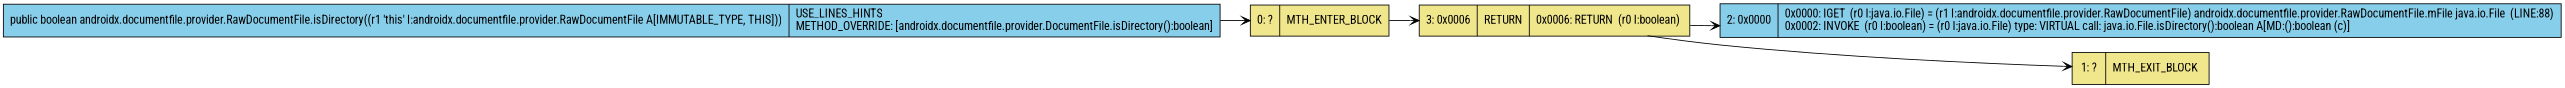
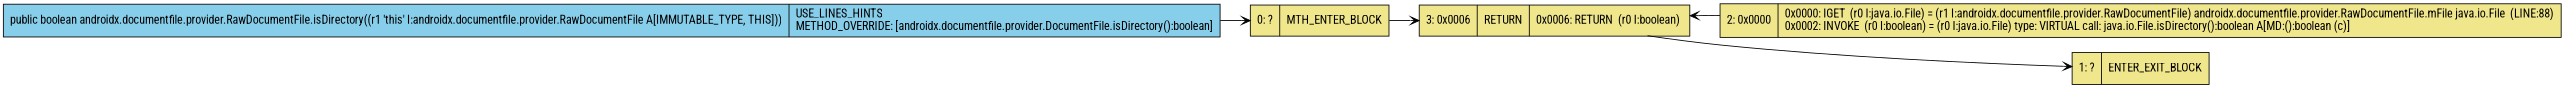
  digraph {
    fontname="Roboto Condensed"
    rankdir=LR
    node [fillcolor=khaki fontname="Roboto Condensed" shape=record style=filled]
    edge [arrowhead=vee fontname="Roboto Condensed" style=solid]
    n1 [label="{0\:\ ?|MTH_ENTER_BLOCK\l}"]
    n2 [label="{3\:\ 0x0006|RETURN\l|0x0006: RETURN  (r0 I:boolean) \l}"]
-   n3 [fillcolor=skyblue label="{2\:\ 0x0000|0x0000: IGET  (r0 I:java.io.File) = (r1 I:androidx.documentfile.provider.RawDocumentFile) androidx.documentfile.provider.RawDocumentFile.mFile java.io.File  (LINE:88)\l0x0002: INVOKE  (r0 I:boolean) = (r0 I:java.io.File) type: VIRTUAL call: java.io.File.isDirectory():boolean A[MD:():boolean (c)]\l}"]
-   n4 [label="{1\:\ ?|MTH_EXIT_BLOCK\l}"]
+   n3 [label="{2\:\ 0x0000|0x0000: IGET  (r0 I:java.io.File) = (r1 I:androidx.documentfile.provider.RawDocumentFile) androidx.documentfile.provider.RawDocumentFile.mFile java.io.File  (LINE:88)\l0x0002: INVOKE  (r0 I:boolean) = (r0 I:java.io.File) type: VIRTUAL call: java.io.File.isDirectory():boolean A[MD:():boolean (c)]\l}"]
+   n4 [label="{1\:\ ?|ENTER_EXIT_BLOCK\l}"]
    n5 [fillcolor=skyblue label="{public boolean androidx.documentfile.provider.RawDocumentFile.isDirectory((r1 'this' I:androidx.documentfile.provider.RawDocumentFile A[IMMUTABLE_TYPE, THIS]))  | USE_LINES_HINTS\lMETHOD_OVERRIDE: [androidx.documentfile.provider.DocumentFile.isDirectory():boolean]\l}"]
    n1 -> n2
    n2 -> n4
-   n2 -> n3
+   n3 -> n2
    n5 -> n1
  }
